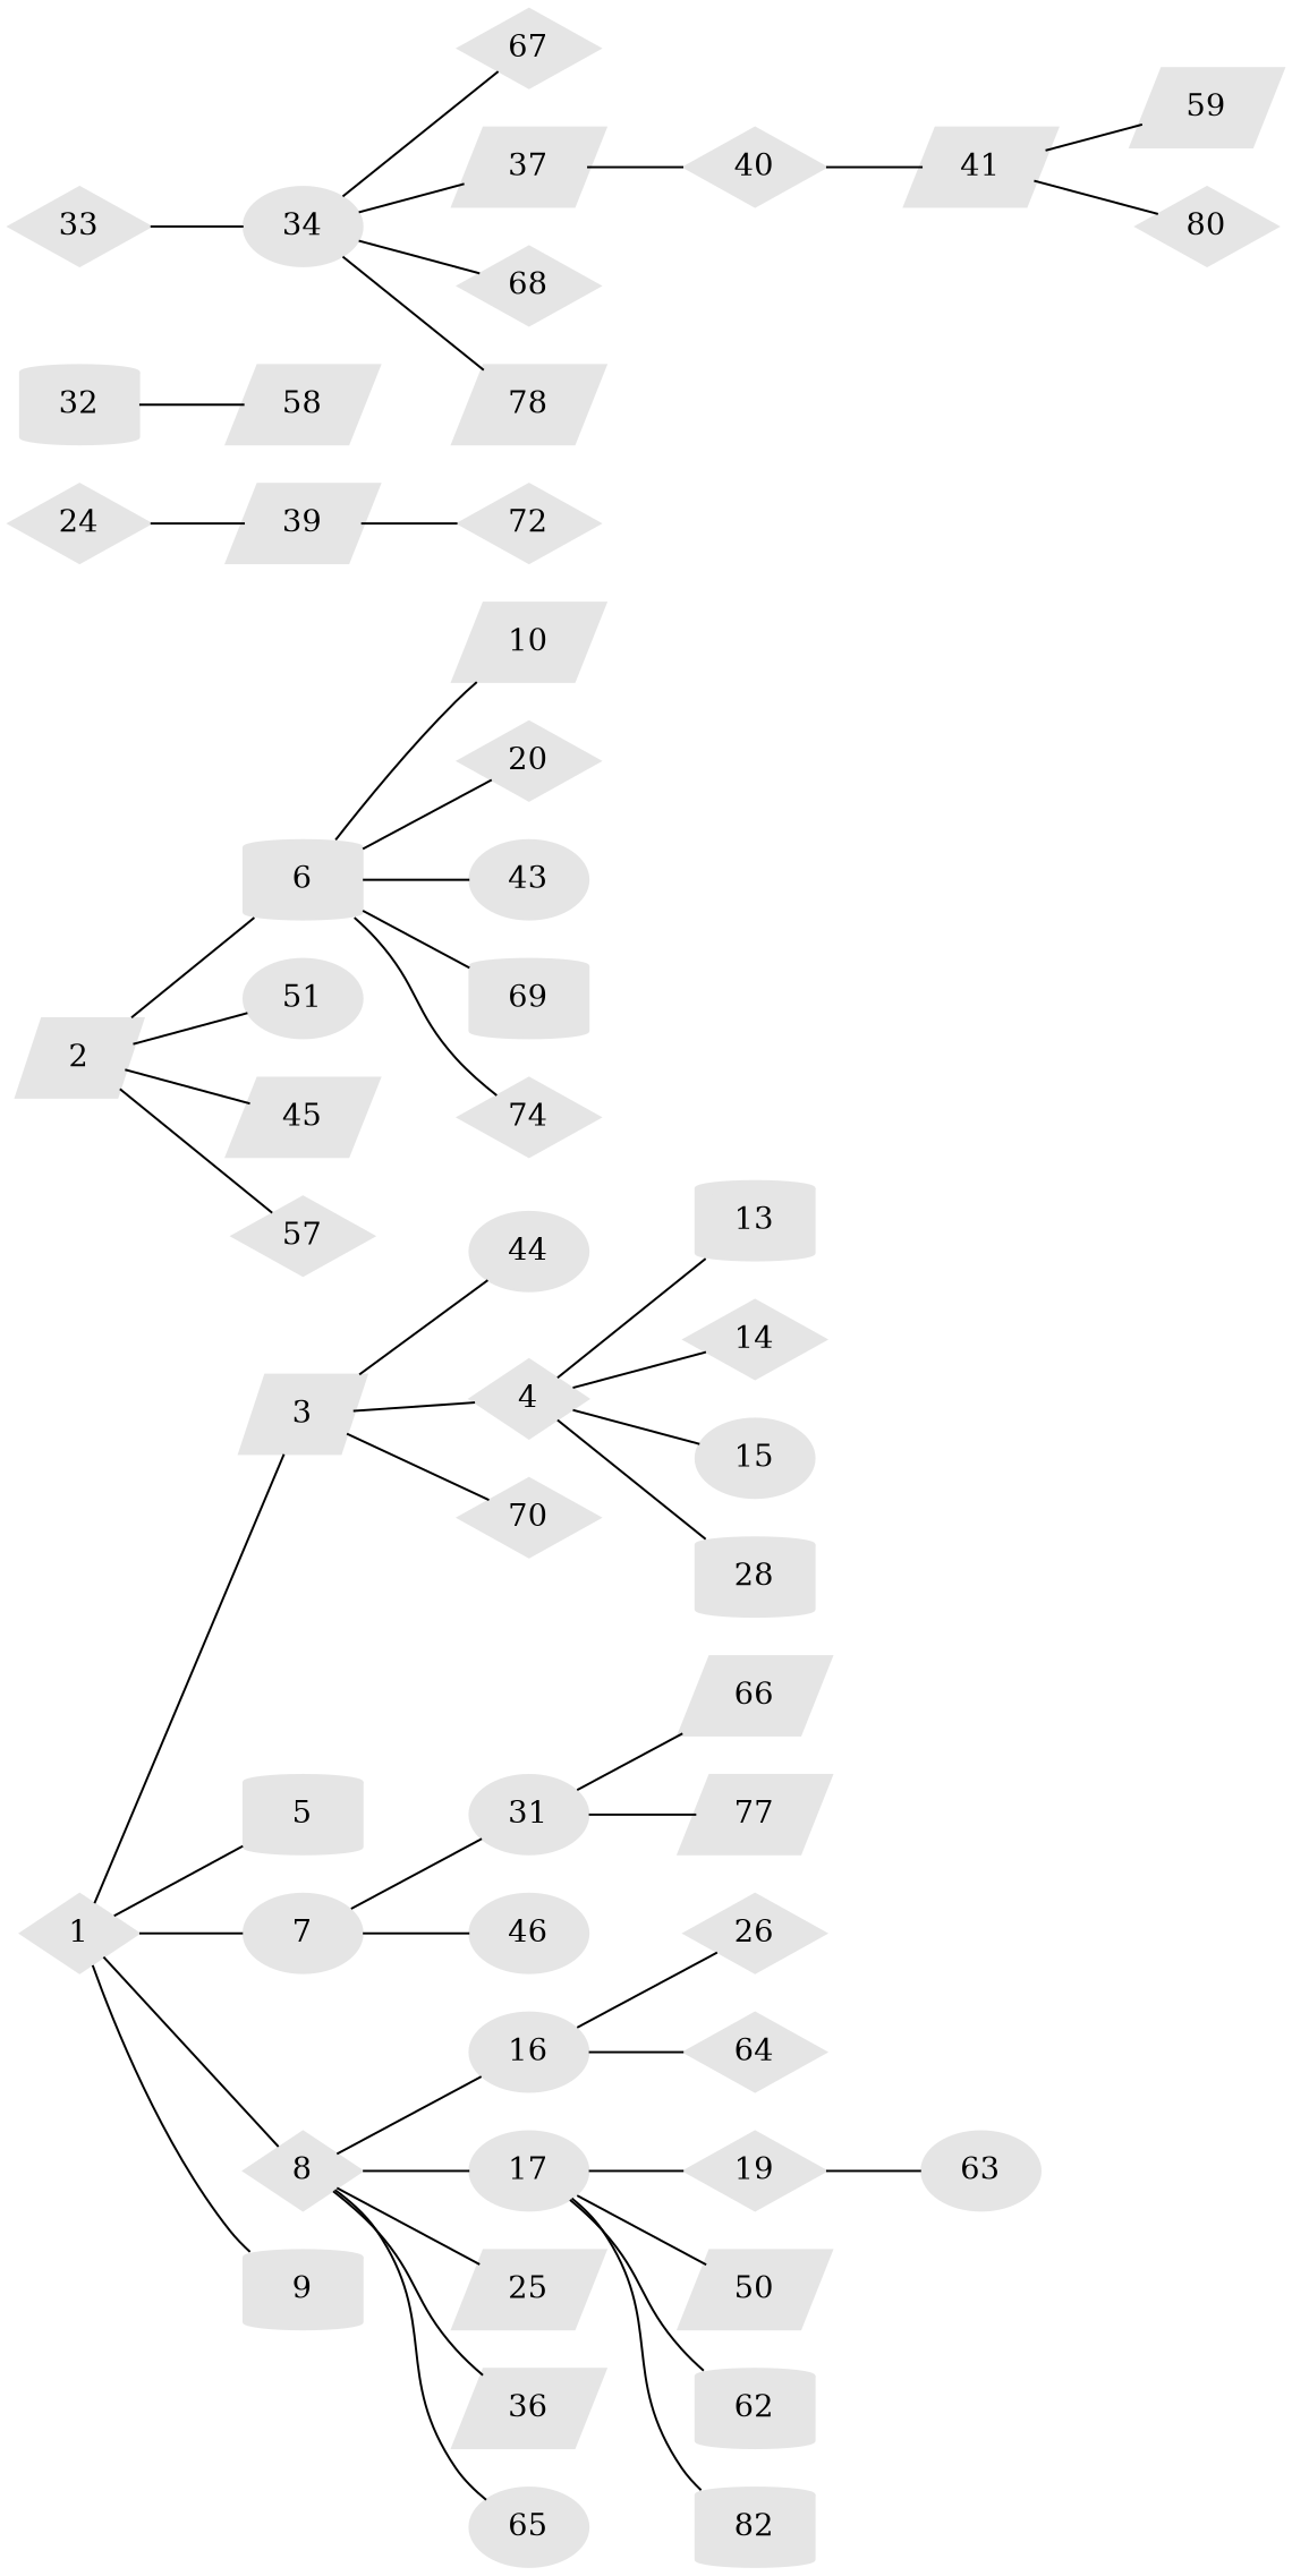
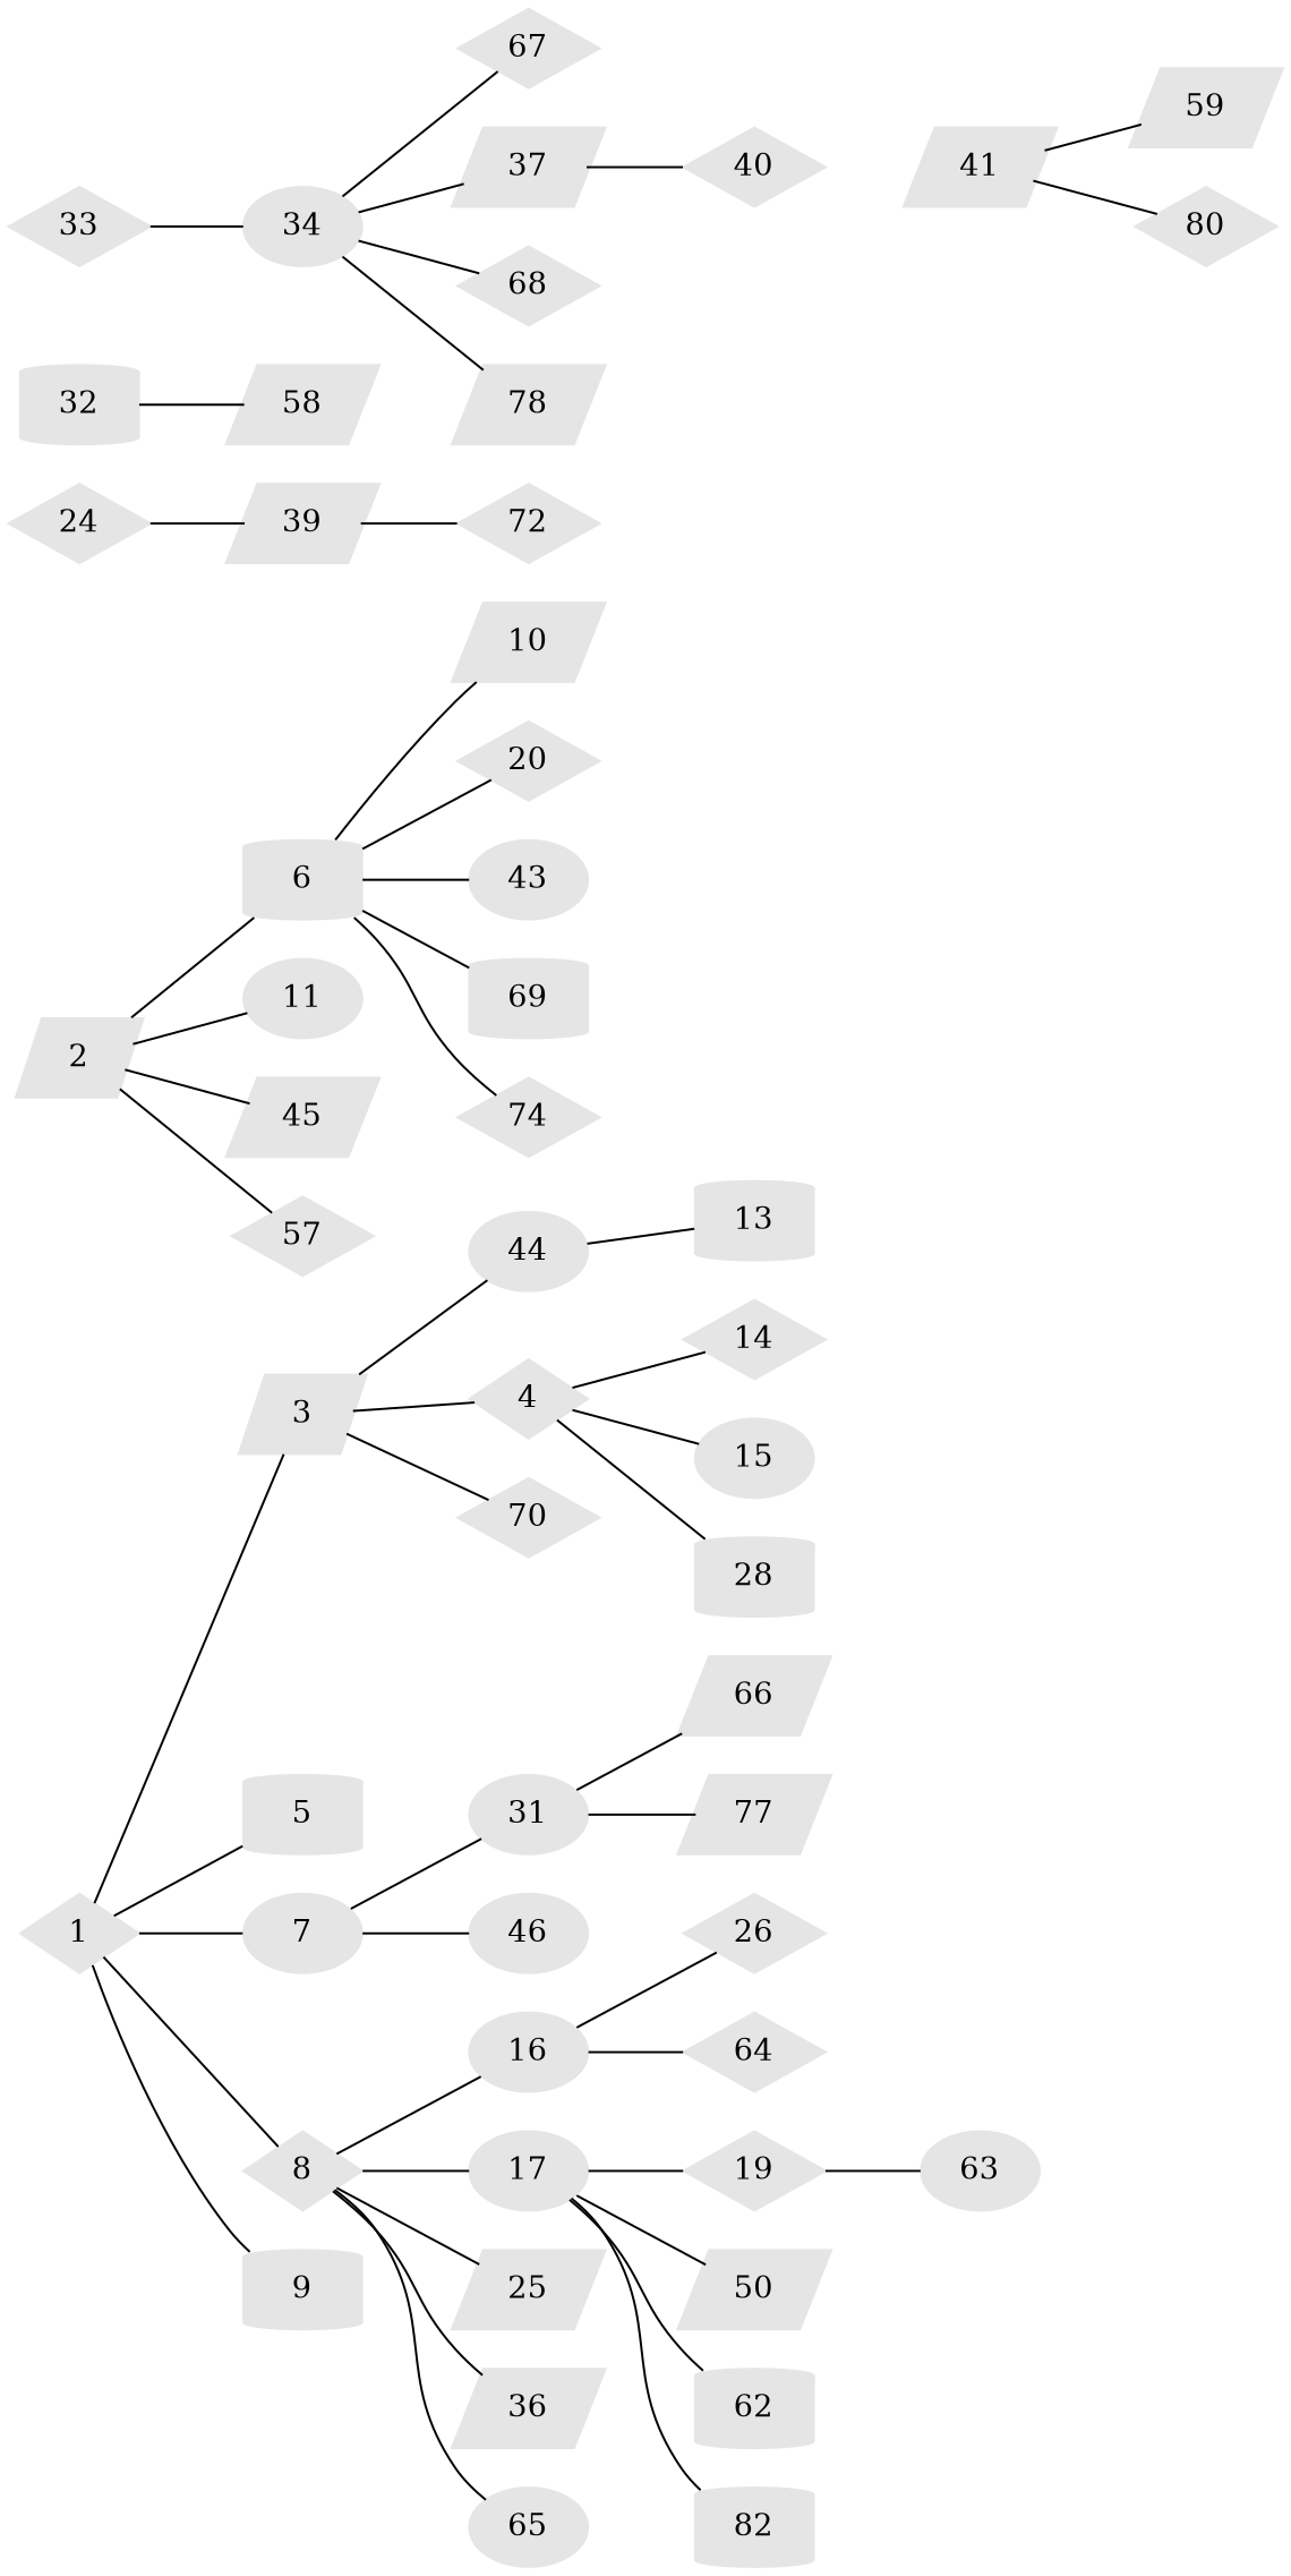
  graph {
    rankdir=LR
    node [color=gray90 shape=diamond style=filled]
    1 [super="+79"]
    3 [shape=parallelogram super="+18"]
    5 [shape=cylinder super="+22"]
    7 [shape=ellipse super="+23"]
    8 [super="+21"]
    9 [shape=cylinder]
    2 [shape=parallelogram super="+30"]
    6 [shape=cylinder super="+49"]
-   11 [shape=ellipse super="+61" label=51]
+   11 [shape=ellipse super="+61"]
    45 [shape=parallelogram]
    57 [super="+76"]
    4 [super="+12"]
    44 [shape=ellipse super="+48"]
    70
    31 [shape=ellipse super="+58"]
    46 [shape=ellipse]
    16 [shape=ellipse super="+55"]
    17 [shape=ellipse super="+75"]
    25 [shape=parallelogram]
    36 [shape=parallelogram super="+81"]
    65 [shape=ellipse]
    10 [shape=parallelogram]
    20 [super="+27"]
    43 [shape=ellipse super="+60"]
    69 [shape=cylinder]
    74
    13 [shape=cylinder]
    14 [super="+47"]
    15 [shape=ellipse]
    28 [shape=cylinder super="+35"]
    39 [shape=parallelogram super="+53"]
    24
    66 [shape=parallelogram]
    77 [shape=parallelogram]
    26 [super="+42"]
    64
    19 [super="+29"]
    50 [shape=parallelogram]
    62 [shape=cylinder]
    82 [shape=cylinder]
    63 [shape=ellipse]
    32 [shape=cylinder super="+52"]
    n43 [label=58 shape=parallelogram]
    72
    33 [super="+73"]
    34 [shape=ellipse super="+38"]
    67 [super="+71"]
    37 [shape=parallelogram]
    68
    78 [shape=parallelogram]
    40 [super="+51"]
    41 [shape=parallelogram super="+56"]
    59 [shape=parallelogram]
    80
    1 -- 3
    1 -- 5
    1 -- 7
    1 -- 8
    1 -- 9
    3 -- 4
    3 -- 44
    3 -- 70
    7 -- 31
    7 -- 46
    8 -- 16
    8 -- 17
    8 -- 25
    8 -- 36
    8 -- 65
    2 -- 6
    2 -- 11
    2 -- 45
    2 -- 57
    6 -- 10
    6 -- 20
    6 -- 43
    6 -- 69
    6 -- 74
-   4 -- 13
+   44 -- 13
    4 -- 14
    4 -- 15
    4 -- 28
    31 -- 66
    31 -- 77
    16 -- 26
    16 -- 64
    17 -- 19
    17 -- 50
    17 -- 62
    17 -- 82
    39 -- 72
    24 -- 39
    19 -- 63
    32 -- n43
    33 -- 34
    34 -- 67
    34 -- 37
    34 -- 68
    34 -- 78
    37 -- 40
-   40 -- 41
    41 -- 59
    41 -- 80
  }
